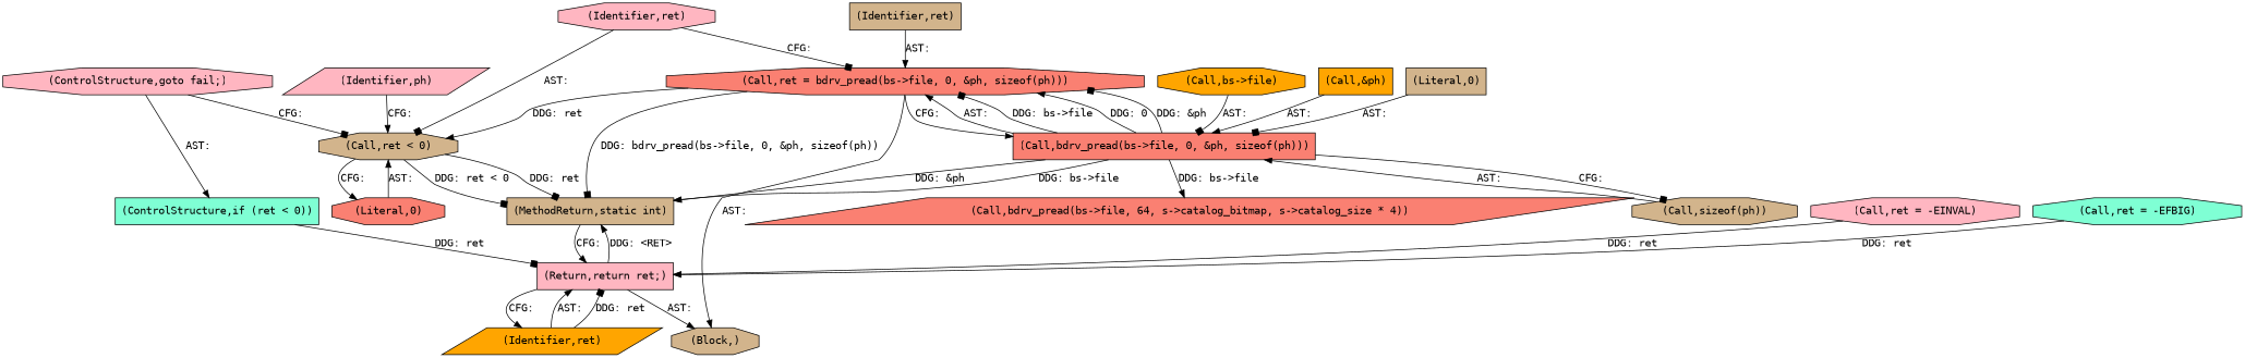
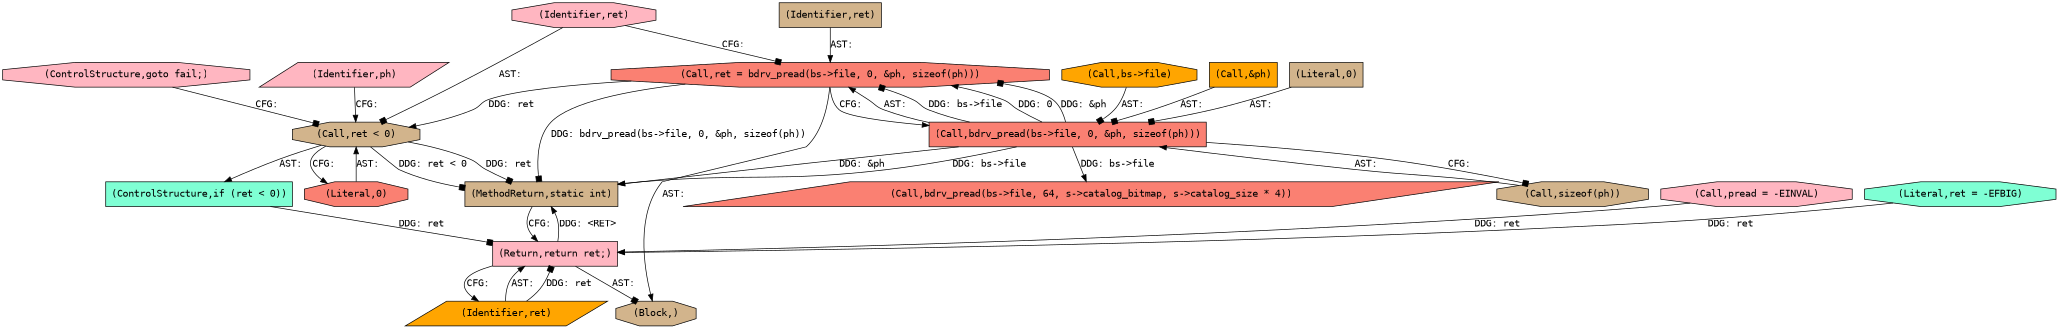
  digraph {
    fontname="DejaVu Sans Mono"
    node [fillcolor=tan fontname="DejaVu Sans Mono" shape=octagon style=filled]
    edge [arrowhead=normal fontname="DejaVu Sans Mono"]
    n1 [fillcolor=salmon label="(Call,ret = bdrv_pread(bs->file, 0, &ph, sizeof(ph)))"]
    n2 [fillcolor=salmon label="(Call,bdrv_pread(bs->file, 0, &ph, sizeof(ph)))" shape=box]
    n3 [label="(Call,ret < 0)"]
    n4 [label="(Block,)"]
    n5 [label="(MethodReturn,static int)" shape=box]
    n6 [label="(Call,sizeof(ph))"]
    n7 [fillcolor=salmon label="(Call,bdrv_pread(bs->file, 64, s->catalog_bitmap, s->catalog_size * 4))" shape=parallelogram]
    n8 [fillcolor=salmon label="(Literal,0)"]
    n9 [fillcolor=aquamarine label="(ControlStructure,if (ret < 0))" shape=box]
    n10 [fillcolor=lightpink label="(Return,return ret;)" shape=box]
    n11 [fillcolor=orange label="(Identifier,ret)" shape=parallelogram]
-   n12 [fillcolor=lightpink label="(Call,ret = -EINVAL)"]
+   n12 [fillcolor=lightpink label="(Call,pread = -EINVAL)"]
    n13 [fillcolor=lightpink label="(ControlStructure,goto fail;)"]
-   n14 [fillcolor=aquamarine label="(Call,ret = -EFBIG)"]
+   n14 [fillcolor=aquamarine label="(Literal,ret = -EFBIG)"]
    n15 [fillcolor=orange label="(Call,bs->file)"]
    n16 [fillcolor=orange label="(Call,&ph)" shape=box]
    n17 [label="(Identifier,ret)" shape=box]
    n18 [fillcolor=lightpink label="(Identifier,ph)" shape=parallelogram]
    n19 [fillcolor=lightpink label="(Identifier,ret)"]
    n20 [label="(Literal,0)" shape=box]
    n1 -> n2 [label="CFG: "]
    n1 -> n3 [label="DDG: ret"]
    n1 -> n4 [label="AST: "]
    n1 -> n5 [arrowhead=box label="DDG: bdrv_pread(bs->file, 0, &ph, sizeof(ph))"]
    n2 -> n1 [label="AST: "]
    n2 -> n1 [arrowhead=box label="DDG: bs->file"]
    n2 -> n1 [label="DDG: 0"]
    n2 -> n1 [arrowhead=box label="DDG: &ph"]
    n2 -> n5 [label="DDG: &ph"]
    n2 -> n5 [label="DDG: bs->file"]
    n2 -> n6 [arrowhead=box label="CFG: "]
    n2 -> n7 [label="DDG: bs->file"]
    n3 -> n5 [arrowhead=box label="DDG: ret"]
    n3 -> n5 [arrowhead=box label="DDG: ret < 0"]
    n3 -> n8 [label="CFG: "]
-   n13 -> n9 [label="AST: "]
+   n3 -> n9 [label="AST: "]
    n5 -> n10 [label="CFG: "]
    n6 -> n2 [label="AST: "]
    n8 -> n3 [label="AST: "]
    n9 -> n10 [arrowhead=box label="DDG: ret"]
-   n10 -> n4 [label="AST: "]
+   n10 -> n4 [arrowhead=box label="AST: "]
    n10 -> n5 [label="DDG: <RET>"]
    n10 -> n11 [label="CFG: "]
    n11 -> n10 [label="AST: "]
    n11 -> n10 [arrowhead=box label="DDG: ret"]
    n12 -> n10 [label="DDG: ret"]
    n13 -> n3 [arrowhead=box label="CFG: "]
    n14 -> n10 [label="DDG: ret"]
    n15 -> n2 [arrowhead=box label="AST: "]
-   n16 -> n2 [label="AST: "]
+   n16 -> n2 [arrowhead=box label="AST: "]
    n17 -> n1 [label="AST: "]
    n18 -> n3 [label="CFG: "]
    n19 -> n1 [arrowhead=box label="CFG: "]
    n19 -> n3 [arrowhead=box label="AST: "]
    n20 -> n2 [arrowhead=box label="AST: "]
  }
